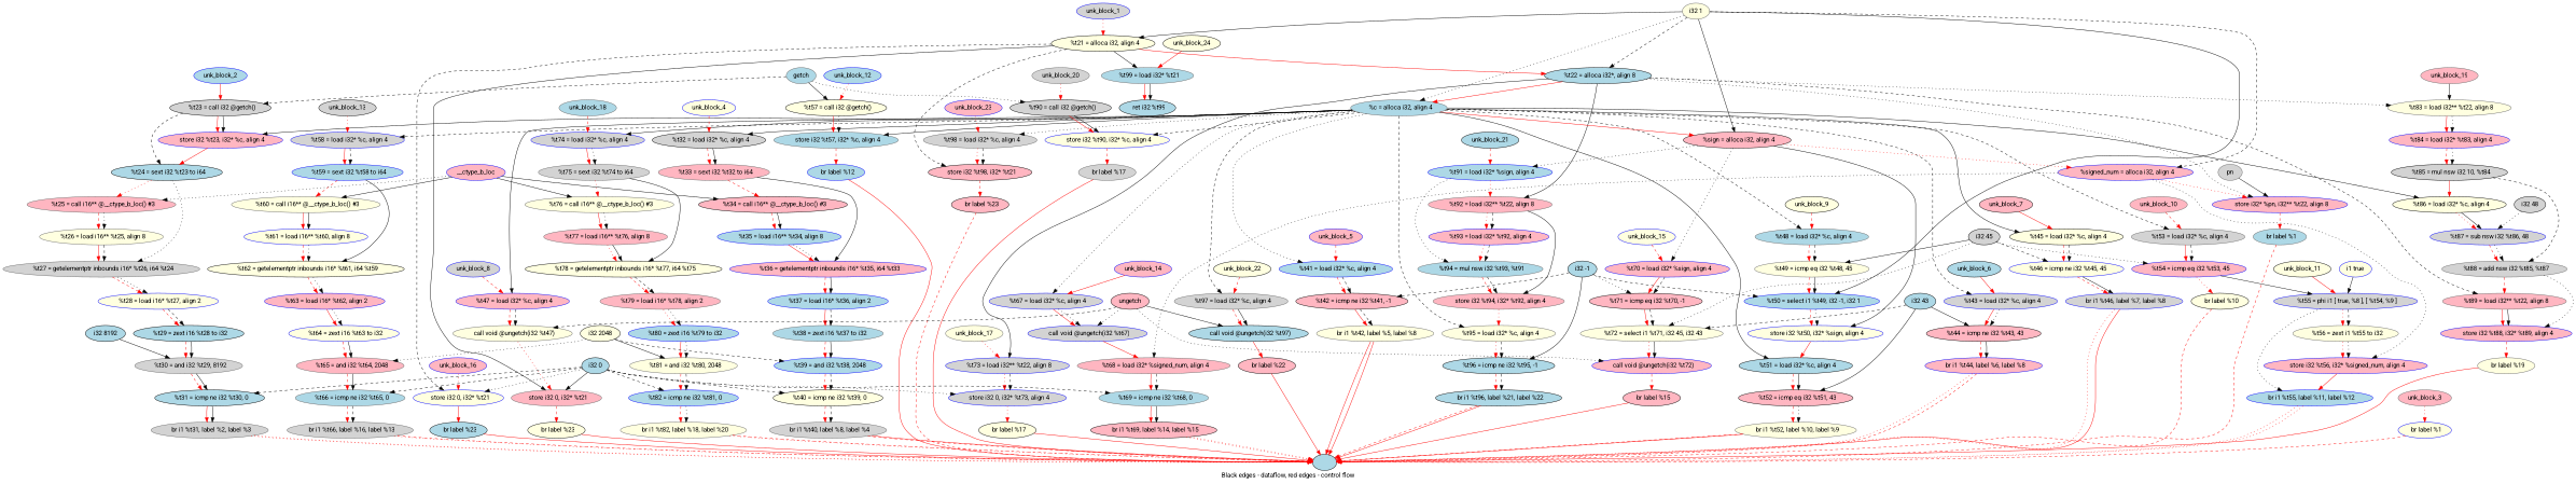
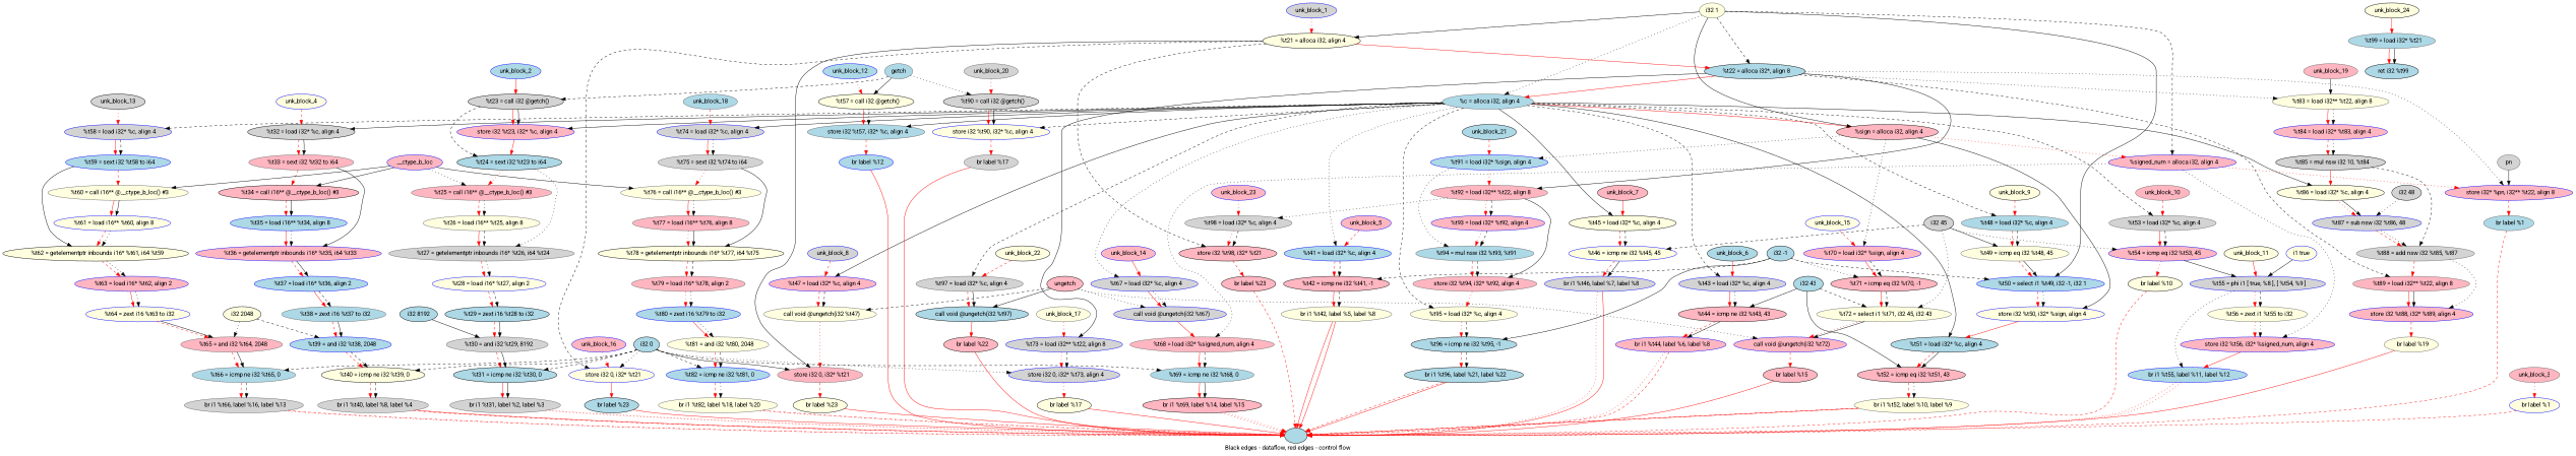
  digraph {
    compound=true
    fontname=Roboto
    label="Black edges - dataflow, red edges - control flow"
    node [color=blue fillcolor=lightpink fontname=Roboto style=filled]
    edge [fontname=Roboto style=dashed]
    n1 [color=black fillcolor=lightyellow label="  %t21 = alloca i32, align 4"]
    n2 [color=black fillcolor=lightblue label="  %t22 = alloca i32*, align 8"]
    n3 [color=gray40 label="  store i32 0, i32* %t21"]
    n4 [fillcolor=lightyellow label="  store i32 0, i32* %t21"]
    n5 [color=black label="  store i32 %t98, i32* %t21"]
    n6 [color=gray40 fillcolor=lightblue label="  %t99 = load i32* %t21"]
    n7 [color=gray40 fillcolor=lightblue label="  %c = alloca i32, align 4"]
    n8 [label="  store i32* %pn, i32** %t22, align 8"]
    n9 [fillcolor=lightgrey label="  %t73 = load i32** %t22, align 8"]
    n10 [color=gray40 fillcolor=lightyellow label="  %t83 = load i32** %t22, align 8"]
    n11 [color=gray40 label="  %t89 = load i32** %t22, align 8"]
    n12 [color=gray40 label="  %t92 = load i32** %t22, align 8"]
    n13 [color=black fillcolor=lightyellow label="  br label %23"]
    n14 [color=black fillcolor=lightblue label="  br label %23"]
    n15 [color=black label="  br label %23"]
    n16 [color=black fillcolor=lightblue label="  ret i32 %t99"]
    n17 [color=black label="  %sign = alloca i32, align 4"]
    n18 [label="  store i32 %t23, i32* %c, align 4"]
    n19 [color=black fillcolor=lightgrey label="  %t32 = load i32* %c, align 4"]
    n20 [fillcolor=lightblue label="  %t41 = load i32* %c, align 4"]
    n21 [fillcolor=lightgrey label="  %t43 = load i32* %c, align 4"]
    n22 [color=black fillcolor=lightyellow label="  %t45 = load i32* %c, align 4"]
    n23 [label="  %t47 = load i32* %c, align 4"]
    n24 [color=gray40 fillcolor=lightblue label="  %t48 = load i32* %c, align 4"]
    n25 [color=black fillcolor=lightblue label="  %t51 = load i32* %c, align 4"]
    n26 [color=gray40 fillcolor=lightgrey label="  %t53 = load i32* %c, align 4"]
    n27 [color=gray40 fillcolor=lightblue label="  store i32 %t57, i32* %c, align 4"]
    n28 [fillcolor=lightgrey label="  %t58 = load i32* %c, align 4"]
    n29 [fillcolor=lightgrey label="  %t67 = load i32* %c, align 4"]
    n30 [fillcolor=lightgrey label="  %t74 = load i32* %c, align 4"]
    n31 [color=black fillcolor=lightyellow label="  %t86 = load i32* %c, align 4"]
    n32 [fillcolor=lightyellow label="  store i32 %t90, i32* %c, align 4"]
    n33 [color=gray40 fillcolor=lightyellow label="  %t95 = load i32* %c, align 4"]
    n34 [color=gray40 fillcolor=lightgrey label="  %t97 = load i32* %c, align 4"]
    n35 [color=gray40 fillcolor=lightgrey label="  %t98 = load i32* %c, align 4"]
    n36 [color=gray40 fillcolor=lightblue label="  br label %1"]
    n37 [fillcolor=lightgrey label="  store i32 0, i32* %t73, align 4"]
    n38 [label="  %t84 = load i32* %t83, align 4"]
    n39 [label="  store i32 %t88, i32* %t89, align 4"]
    n40 [label="  %t93 = load i32* %t92, align 4"]
    n41 [color=gray40 label="  store i32 %t94, i32* %t92, align 4"]
    n42 [label="  %signed_num = alloca i32, align 4"]
    n43 [fillcolor=lightyellow label="  store i32 %t50, i32* %sign, align 4"]
    n44 [label="  %t70 = load i32* %sign, align 4"]
    n45 [fillcolor=lightblue label="  %t91 = load i32* %sign, align 4"]
    n46 [color=black fillcolor=lightblue label="  %t24 = sext i32 %t23 to i64"]
    n47 [color=gray40 label="  %t33 = sext i32 %t32 to i64"]
    n48 [color=black label="  %t42 = icmp ne i32 %t41, -1"]
    n49 [color=black label="  %t44 = icmp ne i32 %t43, 43"]
    n50 [fillcolor=lightyellow label="  %t46 = icmp ne i32 %t45, 45"]
    n51 [color=gray40 fillcolor=lightyellow label="  call void @ungetch(i32 %t47)"]
    n52 [color=gray40 fillcolor=lightyellow label="  %t49 = icmp eq i32 %t48, 45"]
    n53 [color=black label="  %t52 = icmp eq i32 %t51, 43"]
    n54 [label="  %t54 = icmp eq i32 %t53, 45"]
    n55 [fillcolor=lightblue label="  br label %12"]
    n56 [fillcolor=lightblue label="  %t59 = sext i32 %t58 to i64"]
    n57 [fillcolor=lightgrey label="  call void @ungetch(i32 %t67)"]
    n58 [color=gray40 fillcolor=lightgrey label="  %t75 = sext i32 %t74 to i64"]
    n59 [fillcolor=lightgrey label="  %t87 = sub nsw i32 %t86, 48"]
    n60 [color=gray40 fillcolor=lightgrey label="  br label %17"]
    n61 [color=black fillcolor=lightblue label="  %t96 = icmp ne i32 %t95, -1"]
    n62 [color=black fillcolor=lightblue label="  call void @ungetch(i32 %t97)"]
    n63 [label="  store i32 %t56, i32* %signed_num, align 4"]
    n64 [color=gray40 label="  %t68 = load i32* %signed_num, align 4"]
    n65 [color=black label="  %t71 = icmp eq i32 %t70, -1"]
    n66 [color=gray40 fillcolor=lightblue label="  %t94 = mul nsw i32 %t93, %t91"]
    n67 [fillcolor=lightblue label="  br i1 %t55, label %11, label %12"]
    n68 [color=gray40 fillcolor=lightblue label="  %t69 = icmp ne i32 %t68, 0"]
    "" [color=black fillcolor=lightblue]
    unk_block_1 [fillcolor=lightgrey]
    "i32 1" [color=gray40 fillcolor=lightyellow]
    n72 [fillcolor=lightblue label="  %t50 = select i1 %t49, i32 -1, i32 1"]
    pn [color=gray40 fillcolor=lightgrey]
    n74 [color=black fillcolor=lightgrey label="  %t23 = call i32 @getch()"]
    n75 [color=gray40 label="  %t25 = call i16** @__ctype_b_loc() #3"]
    n76 [color=gray40 fillcolor=lightgrey label="  %t27 = getelementptr inbounds i16* %t26, i64 %t24"]
    n77 [color=gray40 fillcolor=lightyellow label="  %t26 = load i16** %t25, align 8"]
    n78 [fillcolor=lightyellow label="  %t28 = load i16* %t27, align 2"]
    n79 [color=black fillcolor=lightblue label="  %t29 = zext i16 %t28 to i32"]
    n80 [color=gray40 fillcolor=lightgrey label="  %t30 = and i32 %t29, 8192"]
    n81 [color=black fillcolor=lightblue label="  %t31 = icmp ne i32 %t30, 0"]
    n82 [color=gray40 fillcolor=lightgrey label="  br i1 %t31, label %2, label %3"]
    unk_block_2 [fillcolor=lightblue]
    getch [color=gray40 fillcolor=lightblue]
    n85 [color=black fillcolor=lightyellow label="  %t57 = call i32 @getch()"]
    n86 [color=black fillcolor=lightgrey label="  %t90 = call i32 @getch()"]
    __ctype_b_loc
    n88 [color=black label="  %t34 = call i16** @__ctype_b_loc() #3"]
    n89 [color=gray40 fillcolor=lightyellow label="  %t60 = call i16** @__ctype_b_loc() #3"]
    n90 [color=gray40 fillcolor=lightyellow label="  %t76 = call i16** @__ctype_b_loc() #3"]
    n91 [fillcolor=lightblue label="  %t35 = load i16** %t34, align 8"]
    n92 [fillcolor=lightyellow label="  %t61 = load i16** %t60, align 8"]
    n93 [color=gray40 label="  %t77 = load i16** %t76, align 8"]
    "i32 8192" [color=black fillcolor=lightblue]
    "i32 0" [color=black fillcolor=lightblue]
    n96 [color=black fillcolor=lightyellow label="  %t40 = icmp ne i32 %t39, 0"]
    n97 [color=gray40 fillcolor=lightblue label="  %t66 = icmp ne i32 %t65, 0"]
    n98 [fillcolor=lightblue label="  %t82 = icmp ne i32 %t81, 0"]
    n99 [color=gray40 fillcolor=lightgrey label="  br i1 %t40, label %8, label %4"]
    n100 [color=gray40 fillcolor=lightgrey label="  br i1 %t66, label %16, label %13"]
    n101 [color=black label="  br i1 %t69, label %14, label %15"]
    n102 [color=black fillcolor=lightyellow label="  br label %17"]
    n103 [color=gray40 fillcolor=lightyellow label="  br i1 %t82, label %18, label %20"]
    n104 [fillcolor=lightyellow label="  br label %1"]
    unk_block_3 [color=gray40]
    n106 [label="  %t36 = getelementptr inbounds i16* %t35, i64 %t33"]
    n107 [fillcolor=lightblue label="  %t37 = load i16* %t36, align 2"]
    n108 [color=gray40 fillcolor=lightblue label="  %t38 = zext i16 %t37 to i32"]
    n109 [fillcolor=lightblue label="  %t39 = and i32 %t38, 2048"]
    unk_block_4 [fillcolor=lightyellow]
    "i32 2048" [color=black fillcolor=lightyellow]
    n112 [color=gray40 label="  %t65 = and i32 %t64, 2048"]
    n113 [color=gray40 fillcolor=lightyellow label="  %t81 = and i32 %t80, 2048"]
    n114 [color=gray40 fillcolor=lightyellow label="  br i1 %t42, label %5, label %8"]
    unk_block_5
    "i32 -1" [color=black fillcolor=lightblue]
    n117 [color=gray40 fillcolor=lightyellow label="  %t72 = select i1 %t71, i32 45, i32 43"]
    n118 [color=black fillcolor=lightblue label="  br i1 %t96, label %21, label %22"]
    n119 [label="  br i1 %t44, label %6, label %8"]
    unk_block_6 [color=black fillcolor=lightblue]
    "i32 43" [color=black fillcolor=lightblue]
    n122 [color=gray40 fillcolor=lightyellow label="  br i1 %t52, label %10, label %9"]
    n123 [label="  call void @ungetch(i32 %t72)"]
    n124 [fillcolor=lightgrey label="  br i1 %t46, label %7, label %8"]
    unk_block_7 [color=black]
    "i32 45" [color=black fillcolor=lightgrey]
    n127 [color=black fillcolor=lightyellow label="  br label %10"]
    n128 [fillcolor=lightgrey label="  %t55 = phi i1 [ true, %8 ], [ %t54, %9 ]"]
    unk_block_8 [fillcolor=lightgrey]
    ungetch [color=black]
    n131 [color=black label="  br label %15"]
    n132 [color=black label="  br label %22"]
    unk_block_9 [color=black fillcolor=lightyellow]
    n134 [color=gray40 fillcolor=lightyellow label="  %t56 = zext i1 %t55 to i32"]
    unk_block_10 [color=gray40]
    unk_block_11 [color=black fillcolor=lightyellow]
    "i1 true" [fillcolor=lightyellow]
    unk_block_12 [fillcolor=lightblue]
    n139 [color=black fillcolor=lightyellow label="  %t62 = getelementptr inbounds i16* %t61, i64 %t59"]
    n140 [label="  %t63 = load i16* %t62, align 2"]
    n141 [fillcolor=lightyellow label="  %t64 = zext i16 %t63 to i32"]
    unk_block_13 [color=black fillcolor=lightgrey]
    unk_block_14
    unk_block_15 [fillcolor=lightyellow]
    unk_block_16
    unk_block_17 [color=gray40 fillcolor=lightyellow]
    n147 [color=black fillcolor=lightyellow label="  %t78 = getelementptr inbounds i16* %t77, i64 %t75"]
    n148 [color=gray40 label="  %t79 = load i16* %t78, align 2"]
    n149 [fillcolor=lightblue label="  %t80 = zext i16 %t79 to i32"]
    unk_block_18 [color=gray40 fillcolor=lightblue]
    n151 [color=black fillcolor=lightgrey label="  %t85 = mul nsw i32 10, %t84"]
    n152 [color=gray40 fillcolor=lightgrey label="  %t88 = add nsw i32 %t85, %t87"]
    n153 [color=gray40 fillcolor=lightyellow label="  br label %19"]
    unk_block_19 [color=gray40]
    "i32 48" [color=black fillcolor=lightgrey]
    unk_block_20 [color=gray40 fillcolor=lightgrey]
    unk_block_21 [color=black fillcolor=lightblue]
    unk_block_22 [color=black fillcolor=lightyellow]
    unk_block_23
    unk_block_24 [color=black fillcolor=lightyellow]
    n1 -> n2 [color=red style=solid weight=2]
    n1 -> n3 [style=solid]
    n1 -> n4
    n1 -> n5
-   n1 -> n6 [style=solid]
    n2 -> n7 [color=red style=solid weight=2]
    n2 -> n8 [style=dotted]
    n2 -> n9 [style=solid]
    n2 -> n10 [style=dotted]
    n2 -> n11
    n2 -> n12 [style=solid]
    n3 -> n13 [color=red weight=2]
    n4 -> n14 [color=red style=solid weight=2]
    n5 -> n15 [color=red weight=2]
    n6 -> n16 [color=red style=solid weight=2]
    n6 -> n16 [style=solid]
    n7 -> n17 [color=red style=solid weight=2]
    n7 -> n18 [style=solid]
    n7 -> n19 [style=solid]
    n7 -> n20 [style=dotted]
    n7 -> n21
    n7 -> n22 [style=solid]
    n7 -> n23 [style=solid]
    n7 -> n24
    n7 -> n25 [style=solid]
    n7 -> n26
    n7 -> n27 [style=solid]
    n7 -> n28
    n7 -> n29 [style=dotted]
    n7 -> n30 [style=solid]
    n7 -> n31 [style=solid]
    n7 -> n32
    n7 -> n33
    n7 -> n34
-   n7 -> n35 [style=dotted]
+   n12 -> n35 [style=dotted]
    n8 -> n36 [color=red weight=2]
    n9 -> n37 [color=red style=dotted weight=2]
    n9 -> n37
    n10 -> n38 [color=red style=solid weight=2]
    n10 -> n38 [style=dotted]
    n11 -> n39 [color=red style=solid weight=2]
    n11 -> n39 [style=solid]
    n12 -> n40 [color=red style=dotted weight=2]
    n12 -> n40
    n12 -> n41 [style=solid]
    n13 -> "" [color=red style=solid]
    n14 -> "" [color=red style=solid]
    n15 -> "" [color=red]
    n17 -> n42 [color=red style=dotted weight=2]
    n17 -> n43 [style=solid]
    n17 -> n44 [style=dotted]
    n17 -> n45 [style=dotted]
    n18 -> n46 [color=red style=solid weight=2]
    n19 -> n47 [color=red weight=2]
    n19 -> n47 [style=solid]
    n20 -> n48 [color=red weight=2]
    n20 -> n48
    n21 -> n49 [color=red style=solid weight=2]
    n21 -> n49 [style=dotted]
    n22 -> n50 [color=red weight=2]
    n22 -> n50
    n23 -> n51 [color=red weight=2]
    n23 -> n51
    n24 -> n52 [color=red weight=2]
    n24 -> n52
    n25 -> n53 [color=red weight=2]
    n25 -> n53 [style=solid]
    n26 -> n54 [color=red style=solid weight=2]
    n26 -> n54
    n27 -> n55 [color=red weight=2]
    n28 -> n56 [color=red style=solid weight=2]
    n28 -> n56
    n29 -> n57 [color=red style=solid weight=2]
    n29 -> n57 [style=dotted]
    n30 -> n58 [color=red style=solid weight=2]
    n30 -> n58 [style=dotted]
    n31 -> n59 [color=red style=dotted weight=2]
    n31 -> n59 [style=solid]
    n32 -> n60 [color=red weight=2]
    n33 -> n61 [color=red style=dotted weight=2]
    n33 -> n61
    n34 -> n62 [color=red weight=2]
    n34 -> n62 [style=solid]
    n35 -> n5 [color=red style=dotted weight=2]
    n35 -> n5
    n36 -> "" [color=red]
    n37 -> n102 [color=red style=dotted weight=2]
    n38 -> n151 [color=red weight=2]
    n38 -> n151 [style=dotted]
    n39 -> n153 [color=red weight=2]
    n40 -> n66 [color=red style=dotted weight=2]
    n40 -> n66
    n41 -> n33 [color=red style=dotted weight=2]
    n42 -> n8 [color=red style=dotted weight=2]
    n42 -> n63 [style=dotted]
    n42 -> n64 [style=dotted]
    n43 -> n25 [color=red style=solid weight=2]
    n44 -> n65 [color=red style=solid weight=2]
    n44 -> n65
    n45 -> n12 [color=red style=dotted weight=2]
    n45 -> n66 [style=dotted]
    n46 -> n75 [color=red style=dotted weight=2]
    n46 -> n76 [style=dotted]
    n47 -> n88 [color=red weight=2]
    n47 -> n106 [style=solid]
    n48 -> n114 [color=red style=solid weight=2]
    n48 -> n114
    n49 -> n119 [color=red weight=2]
    n49 -> n119 [style=solid]
    n50 -> n124 [color=red weight=2]
    n50 -> n124 [style=solid]
    n51 -> n3 [color=red style=dotted weight=2]
    n52 -> n72 [color=red weight=2]
    n52 -> n72 [style=solid]
    n53 -> n122 [color=red weight=2]
    n53 -> n122 [style=dotted]
    n54 -> n127 [color=red style=dotted weight=2]
    n54 -> n128 [style=solid]
    n55 -> "" [color=red style=solid]
    n56 -> n89 [color=red weight=2]
    n56 -> n139 [style=solid]
    n57 -> n64 [color=red style=solid weight=2]
    n58 -> n90 [color=red style=dotted weight=2]
    n58 -> n147 [style=solid]
    n59 -> n152 [color=red weight=2]
    n59 -> n152 [style=dotted]
    n60 -> "" [color=red style=solid]
    n61 -> n118 [color=red weight=2]
    n61 -> n118
    n62 -> n132 [color=red style=solid weight=2]
    n63 -> n67 [color=red style=solid weight=2]
    n64 -> n68 [color=red style=solid weight=2]
    n64 -> n68
    n65 -> n117 [color=red style=solid weight=2]
    n65 -> n117
    n66 -> n41 [color=red weight=2]
    n66 -> n41
    n67 -> "" [color=red style=dotted]
    n67 -> "" [color=red style=dotted]
    n68 -> n101 [color=red style=solid weight=2]
    n68 -> n101 [style=solid]
    unk_block_1 -> n1 [color=red style=dotted]
    "i32 1" -> n1 [style=solid]
    "i32 1" -> n2
    "i32 1" -> n7 [style=dotted]
    "i32 1" -> n17 [style=solid]
    "i32 1" -> n42
    "i32 1" -> n72 [style=solid]
    n72 -> n43 [color=red weight=2]
    n72 -> n43 [style=dotted]
    pn -> n8 [style=solid]
    n74 -> n18 [color=red style=solid weight=2]
    n74 -> n18 [style=solid]
    n74 -> n46
    n75 -> n77 [color=red weight=2]
    n75 -> n77 [style=dotted]
    n76 -> n78 [color=red weight=2]
    n76 -> n78 [style=dotted]
    n77 -> n76 [color=red style=solid weight=2]
    n77 -> n76
    n78 -> n79 [color=red weight=2]
    n78 -> n79
    n79 -> n80 [color=red weight=2]
    n79 -> n80 [style=solid]
    n80 -> n81 [color=red weight=2]
    n80 -> n81 [style=solid]
    n81 -> n82 [color=red style=solid weight=2]
    n81 -> n82 [style=solid]
    n82 -> "" [color=red style=dotted]
    n82 -> "" [color=red style=dotted]
    unk_block_2 -> n74 [color=red style=solid]
    getch -> n74
    getch -> n85 [style=solid]
    getch -> n86 [style=dotted]
    n85 -> n27 [color=red style=solid weight=2]
    n85 -> n27 [style=dotted]
    n86 -> n32 [color=red style=solid weight=2]
    n86 -> n32 [style=solid]
    __ctype_b_loc -> n75 [style=dotted]
    __ctype_b_loc -> n88 [style=solid]
    __ctype_b_loc -> n89 [style=solid]
    __ctype_b_loc -> n90 [style=solid]
    n88 -> n91 [color=red weight=2]
    n88 -> n91 [style=solid]
    n89 -> n92 [color=red style=solid weight=2]
    n89 -> n92 [style=solid]
    n90 -> n93 [color=red style=solid weight=2]
    n90 -> n93 [style=dotted]
    n91 -> n106 [color=red style=solid weight=2]
    n91 -> n106 [style=dotted]
    n92 -> n139 [color=red weight=2]
    n92 -> n139 [style=dotted]
    n93 -> n147 [color=red style=dotted weight=2]
    n93 -> n147 [style=solid]
    "i32 8192" -> n80 [style=solid]
    "i32 0" -> n3 [style=solid]
    "i32 0" -> n4 [style=dotted]
    "i32 0" -> n37 [style=dotted]
    "i32 0" -> n68
    "i32 0" -> n81
    "i32 0" -> n96
    "i32 0" -> n97
    "i32 0" -> n98
    n96 -> n99 [color=red weight=2]
    n96 -> n99
    n97 -> n100 [color=red weight=2]
    n97 -> n100
    n98 -> n103 [color=red weight=2]
    n98 -> n103 [style=dotted]
    n99 -> "" [color=red]
    n99 -> "" [color=red style=solid]
    n100 -> "" [color=red style=dotted]
    n100 -> "" [color=red]
    n101 -> "" [color=red style=dotted]
    n101 -> "" [color=red style=dotted]
    n102 -> "" [color=red style=solid]
    n103 -> "" [color=red style=dotted]
    n103 -> "" [color=red]
    n104 -> "" [color=red]
    unk_block_3 -> n104 [color=red style=dotted]
    n106 -> n107 [color=red weight=2]
    n106 -> n107 [style=solid]
    n107 -> n108 [color=red style=solid weight=2]
    n107 -> n108
    n108 -> n109 [color=red weight=2]
    n108 -> n109 [style=solid]
    n109 -> n96 [color=red weight=2]
    n109 -> n96
    unk_block_4 -> n19 [color=red]
    "i32 2048" -> n109
    "i32 2048" -> n112 [style=dotted]
-   "i32 2048" -> n113 [style=solid]
    n112 -> n97 [color=red weight=2]
    n112 -> n97 [style=solid]
    n113 -> n98 [color=red weight=2]
    n113 -> n98
    n114 -> "" [color=red style=solid]
    n114 -> "" [color=red style=solid]
    unk_block_5 -> n20 [color=red]
    "i32 -1" -> n48
    "i32 -1" -> n61 [style=solid]
    "i32 -1" -> n65 [style=dotted]
    "i32 -1" -> n72
    n117 -> n123 [color=red style=dotted weight=2]
    n117 -> n123 [style=solid]
    n118 -> "" [color=red]
    n118 -> "" [color=red style=solid]
    n119 -> "" [color=red style=dotted]
    n119 -> "" [color=red]
    unk_block_6 -> n21 [color=red style=solid]
    "i32 43" -> n49 [style=solid]
    "i32 43" -> n53 [style=solid]
    "i32 43" -> n117
    n122 -> "" [color=red]
    n122 -> "" [color=red style=solid]
    n123 -> n131 [color=red weight=2]
    n124 -> "" [color=red style=dotted]
    n124 -> "" [color=red style=solid]
    unk_block_7 -> n22 [color=red style=solid]
    "i32 45" -> n50
    "i32 45" -> n52 [style=solid]
    "i32 45" -> n54 [style=dotted]
    "i32 45" -> n117 [style=dotted]
    n127 -> "" [color=red]
    n128 -> n67 [style=dotted]
    n128 -> n134 [color=red style=dotted weight=2]
    n128 -> n134
    unk_block_8 -> n23 [color=red]
    ungetch -> n51
    ungetch -> n57 [style=dotted]
    ungetch -> n62 [style=solid]
    ungetch -> n123 [style=dotted]
    n131 -> "" [color=red style=solid]
    n132 -> "" [color=red style=solid]
    unk_block_9 -> n24 [color=red]
    n134 -> n63 [color=red style=dotted weight=2]
    n134 -> n63 [style=dotted]
    unk_block_10 -> n26 [color=red]
    unk_block_11 -> n128 [color=red style=solid]
    "i1 true" -> n128 [style=solid]
    unk_block_12 -> n85 [color=red style=dotted]
    n139 -> n140 [color=red weight=2]
    n139 -> n140 [style=dotted]
    n140 -> n141 [color=red style=solid weight=2]
    n140 -> n141 [style=dotted]
    n141 -> n112 [color=red weight=2]
    n141 -> n112 [style=solid]
    unk_block_13 -> n28 [color=red style=dotted]
    unk_block_14 -> n29 [color=red style=solid]
    unk_block_15 -> n44 [color=red]
    unk_block_16 -> n4 [color=red style=dotted]
    unk_block_17 -> n9 [color=red style=dotted]
    n147 -> n148 [color=red weight=2]
    n147 -> n148
    n148 -> n149 [color=red style=dotted weight=2]
    n148 -> n149 [style=dotted]
    n149 -> n113 [color=red style=solid weight=2]
    n149 -> n113 [style=dotted]
    unk_block_18 -> n30 [color=red]
    n151 -> n31 [color=red style=solid weight=2]
    n151 -> n152
    n152 -> n11 [color=red weight=2]
    n152 -> n39 [style=dotted]
    n153 -> "" [color=red style=solid]
    unk_block_19 -> n10 [color=black style=solid]
    "i32 48" -> n59 [style=dotted]
    unk_block_20 -> n86 [color=red style=dotted]
    unk_block_21 -> n45 [color=red]
    unk_block_22 -> n34 [color=red]
    unk_block_23 -> n35 [color=red style=dotted]
    unk_block_24 -> n6 [color=red style=solid]
  }
